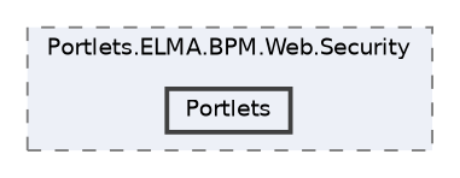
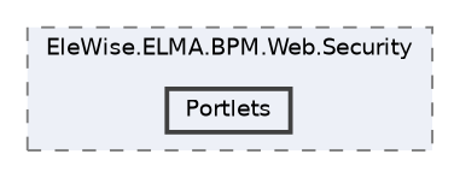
  digraph {
    compound=true
    n1 [color=grey25 fillcolor="#edf0f7" fontname=Helvetica fontsize=10 height=0.2 label=Portlets shape=box style="filled,bold" width=0.4]
    subgraph cluster_1 {
      bgcolor="#edf0f7"
      fontname=Helvetica
      fontsize=10
-     label="Portlets.ELMA.BPM.Web.Security"
+     label="EleWise.ELMA.BPM.Web.Security"
      pencolor=grey50
      style="filled,dashed"
      n1
    }
  }
